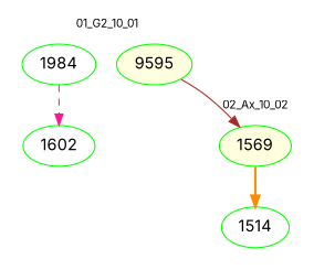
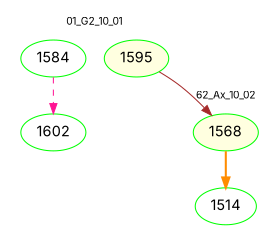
  digraph {
    fontname=Inter
    node [color=green fillcolor=white fontname=Inter style=filled]
    edge [fontname=Inter]
-   n1 [fillcolor=lightyellow label=1569]
+   n1 [fillcolor=lightyellow label=1568]
    n2 [label=1514]
-   n3 [fillcolor=lightyellow label=9595]
-   n4 [label=1984]
+   n3 [fillcolor=lightyellow label=1595]
+   n4 [label=1584]
    n5 [label=1602]
    subgraph cluster_1 {
      color=white
      fontsize=10
-     label="02_Ax_10_02"
+     label="62_Ax_10_02"
      n1
      n2
    }
    subgraph cluster_2 {
      color=white
      fontsize=10
      label="01_G2_10_01"
      n3
      n4
      n5
    }
    n1 -> n2 [color=darkorange style=bold]
    n3 -> n1 [color=brown style=solid]
    n4 -> n5 [color=deeppink style=dashed]
  }
